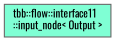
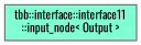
  digraph {
    rankdir=LR
    fontname=Oswald
-   n1 [color=grey40 fillcolor=aquamarine fontname=Oswald fontsize=10 height=0.2 label="tbb::flow::interface11\l::input_node\< Output \>" shape=box style=filled width=0.4]
+   n1 [color=grey40 fillcolor=aquamarine fontname=Oswald fontsize=10 height=0.2 label="tbb::interface::interface11\l::input_node\< Output \>" shape=box style=filled width=0.4]
  }
